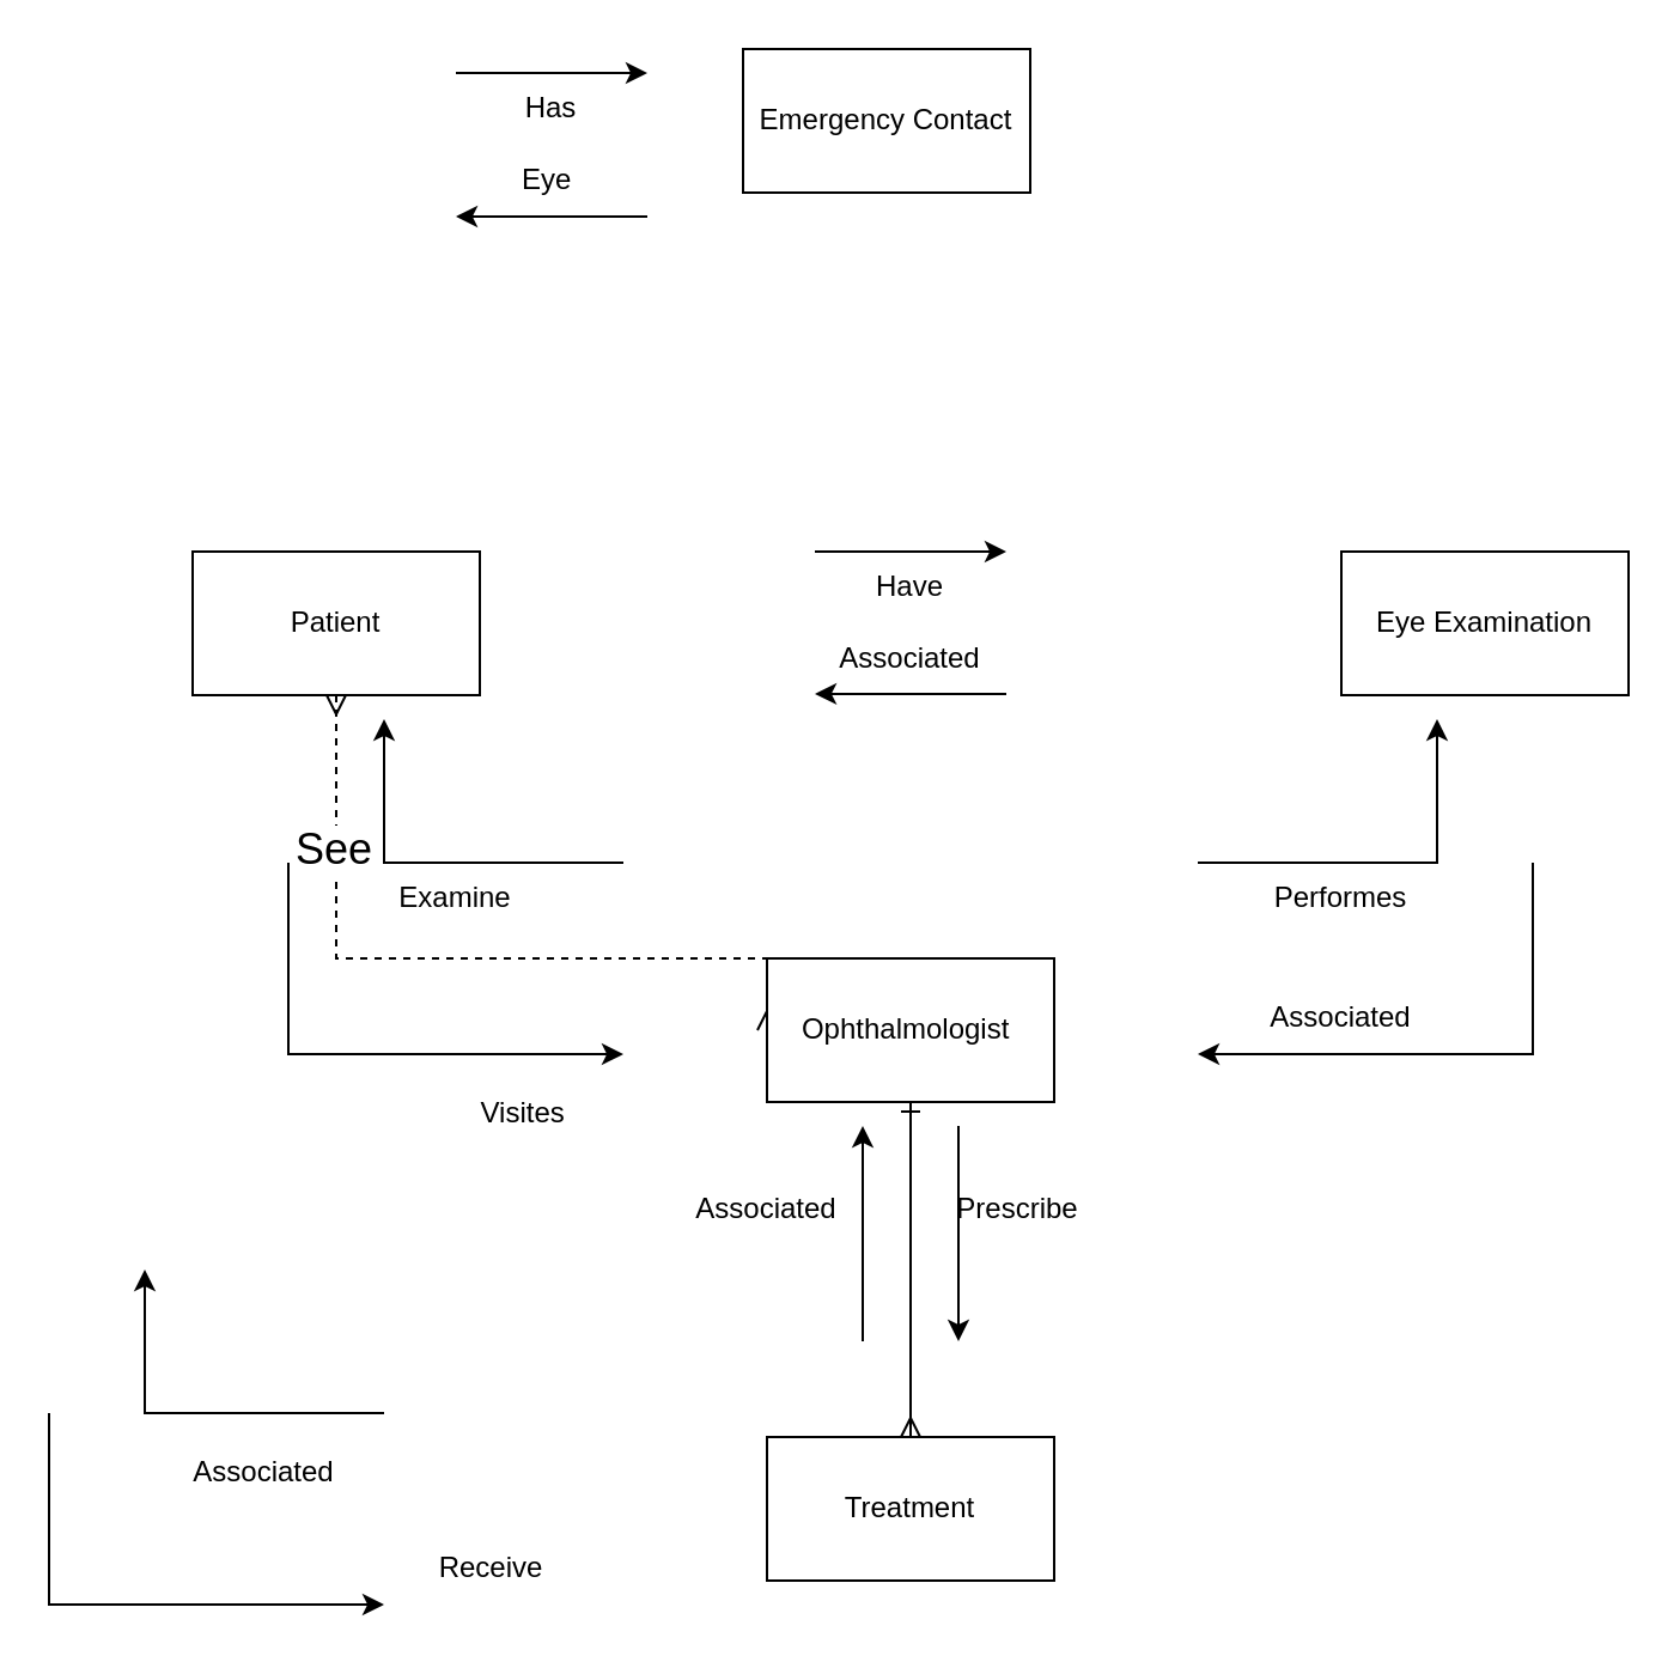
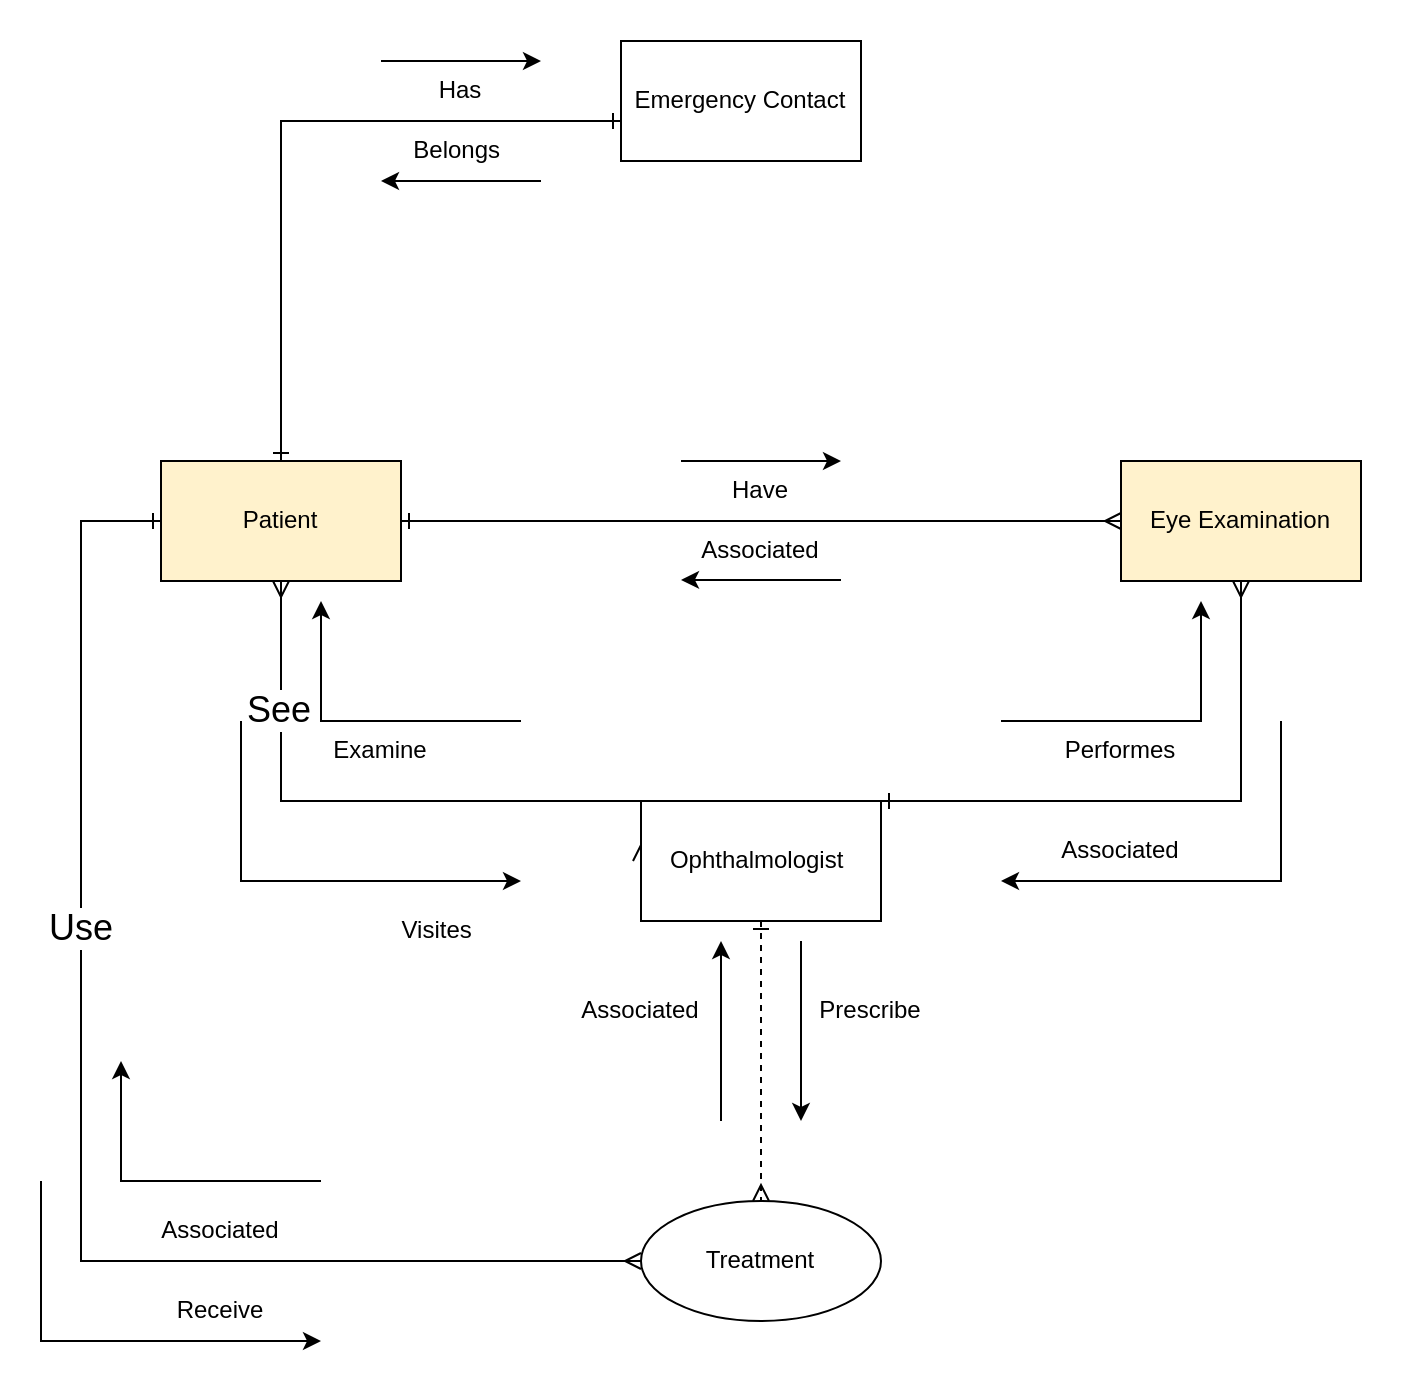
  <mxCell id="0" />
  <mxCell id="1" parent="0" />
- <mxCell id="5" style="edgeStyle=orthogonalEdgeStyle;rounded=0;orthogonalLoop=1;jettySize=auto;html=1;entryX=0;entryY=0.5;entryDx=0;entryDy=0;startArrow=ERmany;startFill=0;endArrow=ERmany;endFill=0;dashed=1;" edge="1" parent="1" source="7" target="9"><mxGeometry relative="1" as="geometry"><mxPoint x="200" y="400" as="targetPoint" /><Array as="points"><mxPoint x="140" y="400" /></Array></mxGeometry></mxCell>
+ <mxCell id="2" value="&lt;br&gt;&lt;br&gt;&lt;br&gt;&lt;br&gt;&lt;br&gt;&lt;br&gt;" style="edgeStyle=orthogonalEdgeStyle;rounded=0;orthogonalLoop=1;jettySize=auto;html=1;entryX=0;entryY=0.5;entryDx=0;entryDy=0;startArrow=ERone;startFill=0;endArrow=ERmany;endFill=0;" edge="1" parent="1" source="7" target="10"><mxGeometry relative="1" as="geometry"><mxPoint x="290" y="540" as="targetPoint" /><Array as="points"><mxPoint x="40" y="260" /><mxPoint x="40" y="630" /></Array></mxGeometry></mxCell>
+ <mxCell id="3" value="&lt;font style=&quot;font-size: 18px;&quot;&gt;Use&lt;/font&gt;" style="edgeLabel;html=1;align=center;verticalAlign=middle;resizable=0;points=[];" vertex="1" connectable="0" parent="2"><mxGeometry x="-0.297" y="-1" relative="1" as="geometry"><mxPoint as="offset" /></mxGeometry></mxCell>
+ <mxCell id="4" style="edgeStyle=orthogonalEdgeStyle;rounded=0;orthogonalLoop=1;jettySize=auto;html=1;entryX=0;entryY=0.5;entryDx=0;entryDy=0;startArrow=ERone;startFill=0;endArrow=ERmany;endFill=0;" edge="1" parent="1" source="7" target="12"><mxGeometry relative="1" as="geometry" /></mxCell>
+ <mxCell id="5" style="edgeStyle=orthogonalEdgeStyle;rounded=0;orthogonalLoop=1;jettySize=auto;html=1;entryX=0;entryY=0.5;entryDx=0;entryDy=0;startArrow=ERmany;startFill=0;endArrow=ERmany;endFill=0;" edge="1" parent="1" source="7" target="9"><mxGeometry relative="1" as="geometry"><mxPoint x="200" y="400" as="targetPoint" /><Array as="points"><mxPoint x="140" y="400" /></Array></mxGeometry></mxCell>
  <mxCell id="6" value="&lt;font style=&quot;font-size: 18px;&quot;&gt;See&lt;/font&gt;" style="edgeLabel;html=1;align=center;verticalAlign=middle;resizable=0;points=[];" vertex="1" connectable="0" parent="5"><mxGeometry x="-0.601" y="-2" relative="1" as="geometry"><mxPoint as="offset" /></mxGeometry></mxCell>
- <mxCell id="7" value="Patient" style="rounded=0;whiteSpace=wrap;html=1;" vertex="1" parent="1"><mxGeometry x="80" y="230" width="120" height="60" as="geometry" /></mxCell>
- <mxCell id="8" style="edgeStyle=orthogonalEdgeStyle;rounded=0;orthogonalLoop=1;jettySize=auto;html=1;entryX=0.5;entryY=0;entryDx=0;entryDy=0;startArrow=ERone;startFill=0;endArrow=ERmany;endFill=0;" edge="1" parent="1" source="9" target="10"><mxGeometry relative="1" as="geometry" /></mxCell>
+ <mxCell id="7" value="Patient" style="rounded=0;whiteSpace=wrap;html=1;fillColor=#fff2cc;" vertex="1" parent="1"><mxGeometry x="80" y="230" width="120" height="60" as="geometry" /></mxCell>
+ <mxCell id="8" style="edgeStyle=orthogonalEdgeStyle;rounded=0;orthogonalLoop=1;jettySize=auto;html=1;entryX=0.5;entryY=0;entryDx=0;entryDy=0;startArrow=ERone;startFill=0;endArrow=ERmany;endFill=0;dashed=1;" edge="1" parent="1" source="9" target="10"><mxGeometry relative="1" as="geometry" /></mxCell>
  <mxCell id="9" value="Ophthalmologist&amp;nbsp;" style="rounded=0;whiteSpace=wrap;html=1;" vertex="1" parent="1"><mxGeometry x="320" y="400" width="120" height="60" as="geometry" /></mxCell>
- <mxCell id="10" value="Treatment" style="rounded=0;whiteSpace=wrap;html=1;" vertex="1" parent="1"><mxGeometry x="320" y="600" width="120" height="60" as="geometry" /></mxCell>
- <mxCell id="12" value="Eye Examination" style="rounded=0;whiteSpace=wrap;html=1;" vertex="1" parent="1"><mxGeometry x="560" y="230" width="120" height="60" as="geometry" /></mxCell>
+ <mxCell id="10" value="Treatment" style="ellipse;whiteSpace=wrap;html=1;" vertex="1" parent="1"><mxGeometry x="320" y="600" width="120" height="60" as="geometry" /></mxCell>
+ <mxCell id="11" style="edgeStyle=orthogonalEdgeStyle;rounded=0;orthogonalLoop=1;jettySize=auto;html=1;endArrow=ERone;endFill=0;startArrow=ERmany;startFill=0;" edge="1" parent="1" source="12" target="9"><mxGeometry relative="1" as="geometry"><mxPoint x="460" y="400" as="targetPoint" /><Array as="points"><mxPoint x="620" y="400" /></Array></mxGeometry></mxCell>
+ <mxCell id="12" value="Eye Examination" style="rounded=0;whiteSpace=wrap;html=1;fillColor=#fff2cc;" vertex="1" parent="1"><mxGeometry x="560" y="230" width="120" height="60" as="geometry" /></mxCell>
  <mxCell id="13" value="Have" style="text;html=1;strokeColor=none;fillColor=none;align=center;verticalAlign=middle;whiteSpace=wrap;rounded=0;" vertex="1" parent="1"><mxGeometry x="350" y="230" width="60" height="30" as="geometry" /></mxCell>
  <mxCell id="14" value="" style="endArrow=classic;html=1;rounded=0;" edge="1" parent="1"><mxGeometry width="50" height="50" relative="1" as="geometry"><mxPoint x="340" y="230" as="sourcePoint" /><mxPoint x="420" y="230" as="targetPoint" /></mxGeometry></mxCell>
  <mxCell id="15" value="Associated" style="text;html=1;strokeColor=none;fillColor=none;align=center;verticalAlign=middle;whiteSpace=wrap;rounded=0;" vertex="1" parent="1"><mxGeometry x="350" y="260" width="60" height="30" as="geometry" /></mxCell>
  <mxCell id="16" value="" style="endArrow=classic;html=1;rounded=0;" edge="1" parent="1"><mxGeometry width="50" height="50" relative="1" as="geometry"><mxPoint x="420" y="289.44" as="sourcePoint" /><mxPoint x="340" y="289.44" as="targetPoint" /></mxGeometry></mxCell>
  <mxCell id="17" value="Performes" style="text;html=1;strokeColor=none;fillColor=none;align=center;verticalAlign=middle;whiteSpace=wrap;rounded=0;" vertex="1" parent="1"><mxGeometry x="510" y="360" width="100" height="30" as="geometry" /></mxCell>
  <mxCell id="18" value="" style="endArrow=classic;html=1;rounded=0;" edge="1" parent="1"><mxGeometry width="50" height="50" relative="1" as="geometry"><mxPoint x="500" y="360" as="sourcePoint" /><mxPoint x="600" y="300" as="targetPoint" /><Array as="points"><mxPoint x="600" y="360" /></Array></mxGeometry></mxCell>
  <mxCell id="19" value="Associated" style="text;html=1;strokeColor=none;fillColor=none;align=center;verticalAlign=middle;whiteSpace=wrap;rounded=0;" vertex="1" parent="1"><mxGeometry x="530" y="410" width="60" height="30" as="geometry" /></mxCell>
  <mxCell id="20" value="" style="endArrow=classic;html=1;rounded=0;" edge="1" parent="1"><mxGeometry width="50" height="50" relative="1" as="geometry"><mxPoint x="640" y="360" as="sourcePoint" /><mxPoint x="500" y="440" as="targetPoint" /><Array as="points"><mxPoint x="640" y="440" /></Array></mxGeometry></mxCell>
  <mxCell id="21" value="" style="endArrow=classic;html=1;rounded=0;" edge="1" parent="1"><mxGeometry width="50" height="50" relative="1" as="geometry"><mxPoint x="260" y="360" as="sourcePoint" /><mxPoint x="160" y="300" as="targetPoint" /><Array as="points"><mxPoint x="160" y="360" /></Array></mxGeometry></mxCell>
  <mxCell id="22" value="" style="endArrow=classic;html=1;rounded=0;" edge="1" parent="1"><mxGeometry width="50" height="50" relative="1" as="geometry"><mxPoint x="120" y="360" as="sourcePoint" /><mxPoint x="260" y="440" as="targetPoint" /><Array as="points"><mxPoint x="120" y="440" /></Array></mxGeometry></mxCell>
  <mxCell id="23" value="Visites&amp;nbsp;" style="text;html=1;strokeColor=none;fillColor=none;align=center;verticalAlign=middle;whiteSpace=wrap;rounded=0;" vertex="1" parent="1"><mxGeometry x="190" y="450" width="60" height="30" as="geometry" /></mxCell>
  <mxCell id="24" value="Examine" style="text;html=1;strokeColor=none;fillColor=none;align=center;verticalAlign=middle;whiteSpace=wrap;rounded=0;" vertex="1" parent="1"><mxGeometry x="160" y="360" width="60" height="30" as="geometry" /></mxCell>
  <mxCell id="25" value="" style="endArrow=classic;html=1;rounded=0;" edge="1" parent="1"><mxGeometry width="50" height="50" relative="1" as="geometry"><mxPoint x="20" y="590" as="sourcePoint" /><mxPoint x="160" y="670" as="targetPoint" /><Array as="points"><mxPoint x="20" y="670" /></Array></mxGeometry></mxCell>
- <mxCell id="26" value="Receive" style="text;html=1;strokeColor=none;fillColor=none;align=center;verticalAlign=middle;whiteSpace=wrap;rounded=0;" vertex="1" parent="1"><mxGeometry x="175" y="640" width="60" height="30" as="geometry" /></mxCell>
+ <mxCell id="26" value="Receive" style="text;html=1;strokeColor=none;fillColor=none;align=center;verticalAlign=middle;whiteSpace=wrap;rounded=0;" vertex="1" parent="1"><mxGeometry x="80" y="640" width="60" height="30" as="geometry" /></mxCell>
  <mxCell id="27" value="" style="endArrow=classic;html=1;rounded=0;" edge="1" parent="1"><mxGeometry width="50" height="50" relative="1" as="geometry"><mxPoint x="160" y="590" as="sourcePoint" /><mxPoint x="60" y="530" as="targetPoint" /><Array as="points"><mxPoint x="60" y="590" /></Array></mxGeometry></mxCell>
  <mxCell id="28" value="Associated" style="text;html=1;strokeColor=none;fillColor=none;align=center;verticalAlign=middle;whiteSpace=wrap;rounded=0;" vertex="1" parent="1"><mxGeometry x="80" y="600" width="60" height="30" as="geometry" /></mxCell>
+ <mxCell id="29" style="edgeStyle=orthogonalEdgeStyle;rounded=0;orthogonalLoop=1;jettySize=auto;html=1;startArrow=ERone;startFill=0;endArrow=ERone;endFill=0;" edge="1" parent="1" source="30" target="7"><mxGeometry relative="1" as="geometry"><Array as="points"><mxPoint x="140" y="60" /></Array></mxGeometry></mxCell>
  <mxCell id="30" value="Emergency Contact" style="rounded=0;whiteSpace=wrap;html=1;" vertex="1" parent="1"><mxGeometry x="310" y="20" width="120" height="60" as="geometry" /></mxCell>
  <mxCell id="31" value="" style="endArrow=classic;html=1;rounded=0;" edge="1" parent="1"><mxGeometry width="50" height="50" relative="1" as="geometry"><mxPoint x="270" y="90" as="sourcePoint" /><mxPoint x="190" y="90" as="targetPoint" /></mxGeometry></mxCell>
  <mxCell id="32" value="" style="endArrow=classic;html=1;rounded=0;" edge="1" parent="1"><mxGeometry width="50" height="50" relative="1" as="geometry"><mxPoint x="190" y="30" as="sourcePoint" /><mxPoint x="270" y="30" as="targetPoint" /></mxGeometry></mxCell>
  <mxCell id="33" value="Has" style="text;html=1;strokeColor=none;fillColor=none;align=center;verticalAlign=middle;whiteSpace=wrap;rounded=0;" vertex="1" parent="1"><mxGeometry x="200" y="30" width="60" height="30" as="geometry" /></mxCell>
- <mxCell id="34" value="Eye&amp;nbsp;" style="text;html=1;strokeColor=none;fillColor=none;align=center;verticalAlign=middle;whiteSpace=wrap;rounded=0;" vertex="1" parent="1"><mxGeometry x="200" y="60" width="60" height="30" as="geometry" /></mxCell>
+ <mxCell id="34" value="Belongs&amp;nbsp;" style="text;html=1;strokeColor=none;fillColor=none;align=center;verticalAlign=middle;whiteSpace=wrap;rounded=0;" vertex="1" parent="1"><mxGeometry x="200" y="60" width="60" height="30" as="geometry" /></mxCell>
  <mxCell id="35" value="" style="endArrow=classic;html=1;rounded=0;" edge="1" parent="1"><mxGeometry width="50" height="50" relative="1" as="geometry"><mxPoint x="400" y="470" as="sourcePoint" /><mxPoint x="400" y="560" as="targetPoint" /></mxGeometry></mxCell>
  <mxCell id="36" value="" style="endArrow=classic;html=1;rounded=0;" edge="1" parent="1"><mxGeometry width="50" height="50" relative="1" as="geometry"><mxPoint x="360" y="560" as="sourcePoint" /><mxPoint x="360" y="470" as="targetPoint" /></mxGeometry></mxCell>
- <mxCell id="37" value="Prescribe" style="text;html=1;strokeColor=none;fillColor=none;align=center;verticalAlign=middle;whiteSpace=wrap;rounded=0;" vertex="1" parent="1"><mxGeometry x="390" y="490" width="70" height="30" as="geometry" /></mxCell>
+ <mxCell id="37" value="Prescribe" style="text;html=1;strokeColor=none;fillColor=none;align=center;verticalAlign=middle;whiteSpace=wrap;rounded=0;" vertex="1" parent="1"><mxGeometry x="400" y="490" width="70" height="30" as="geometry" /></mxCell>
  <mxCell id="38" value="Associated" style="text;html=1;strokeColor=none;fillColor=none;align=center;verticalAlign=middle;whiteSpace=wrap;rounded=0;" vertex="1" parent="1"><mxGeometry x="290" y="490" width="60" height="30" as="geometry" /></mxCell>
